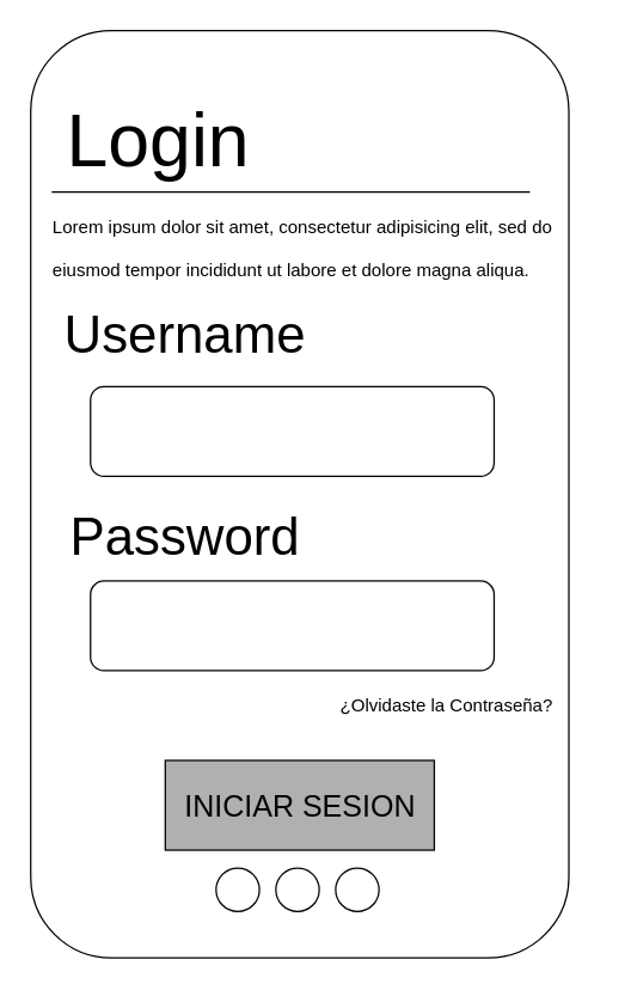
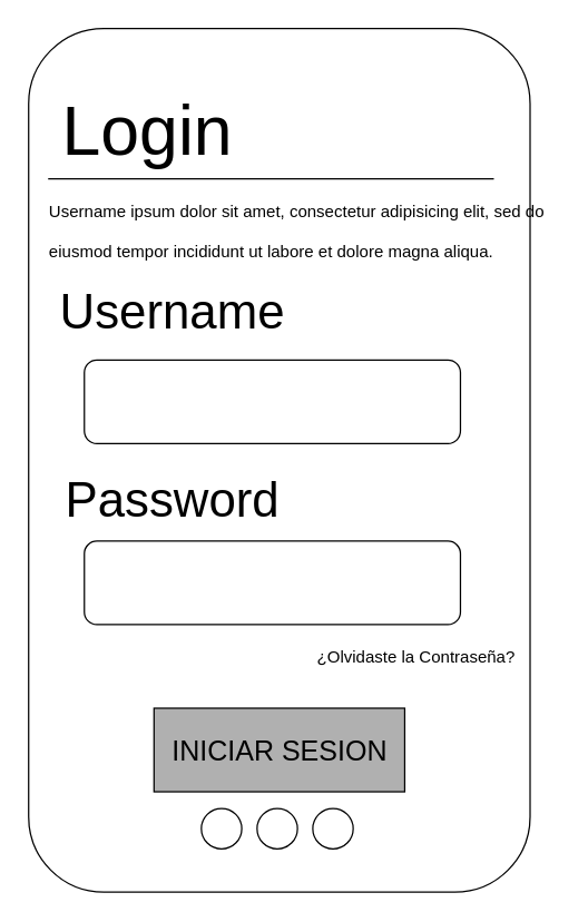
  <mxCell id="0" />
  <mxCell id="1" parent="0" />
  <mxCell id="2" value="" style="rounded=1;whiteSpace=wrap;html=1;" vertex="1" parent="1"><mxGeometry x="20" y="20" width="360" height="620" as="geometry" /></mxCell>
  <mxCell id="3" value="Login" style="text;html=1;align=center;verticalAlign=middle;resizable=0;points=[];autosize=1;strokeColor=none;fillColor=none;rotation=0;fontSize=50;" vertex="1" parent="1"><mxGeometry x="30" y="58" width="150" height="70" as="geometry" /></mxCell>
- <mxCell id="4" value="&lt;h1&gt;&lt;span style=&quot;background-color: initial; font-size: 12px; font-weight: normal;&quot;&gt;Lorem ipsum dolor sit amet, consectetur adipisicing elit, sed do eiusmod tempor incididunt ut labore et dolore magna aliqua.&lt;/span&gt;&lt;br&gt;&lt;/h1&gt;" style="text;html=1;strokeColor=none;fillColor=none;spacing=5;spacingTop=-20;whiteSpace=wrap;overflow=hidden;rounded=0;" vertex="1" parent="1"><mxGeometry x="30" y="128" width="370" height="80" as="geometry" /></mxCell>
+ <mxCell id="4" value="&lt;h1&gt;&lt;span style=&quot;background-color: initial; font-size: 12px; font-weight: normal;&quot;&gt;Username ipsum dolor sit amet, consectetur adipisicing elit, sed do eiusmod tempor incididunt ut labore et dolore magna aliqua.&lt;/span&gt;&lt;br&gt;&lt;/h1&gt;" style="text;html=1;strokeColor=none;fillColor=none;spacing=5;spacingTop=-20;whiteSpace=wrap;overflow=hidden;rounded=0;" vertex="1" parent="1"><mxGeometry x="30" y="128" width="370" height="80" as="geometry" /></mxCell>
  <mxCell id="5" value="" style="endArrow=none;html=1;rounded=0;" edge="1" parent="1"><mxGeometry width="50" height="50" relative="1" as="geometry"><mxPoint x="354" y="128" as="sourcePoint" /><mxPoint x="34" y="128" as="targetPoint" /></mxGeometry></mxCell>
  <mxCell id="6" value="" style="rounded=1;whiteSpace=wrap;html=1;" vertex="1" parent="1"><mxGeometry x="60" y="258" width="270" height="60" as="geometry" /></mxCell>
  <mxCell id="7" value="" style="rounded=1;whiteSpace=wrap;html=1;" vertex="1" parent="1"><mxGeometry x="60" y="388" width="270" height="60" as="geometry" /></mxCell>
  <mxCell id="8" value="Username" style="text;html=1;align=center;verticalAlign=middle;resizable=0;points=[];autosize=1;strokeColor=none;fillColor=none;rotation=0;fontSize=35;" vertex="1" parent="1"><mxGeometry x="33" y="193" width="180" height="60" as="geometry" /></mxCell>
  <mxCell id="9" value="Password" style="text;html=1;align=center;verticalAlign=middle;resizable=0;points=[];autosize=1;strokeColor=none;fillColor=none;rotation=0;fontSize=35;" vertex="1" parent="1"><mxGeometry x="33" y="328" width="180" height="60" as="geometry" /></mxCell>
  <mxCell id="10" value="" style="shape=image;verticalLabelPosition=bottom;labelBackgroundColor=default;verticalAlign=top;aspect=fixed;imageAspect=0;image=https://i.pinimg.com/564x/3d/09/81/3d09815500b9da2ea5823c0c735532ac.jpg;" vertex="1" parent="1"><mxGeometry x="290" y="403" width="30" height="30" as="geometry" /></mxCell>
  <mxCell id="11" value="&lt;font style=&quot;font-size: 12px;&quot;&gt;¿Olvidaste la Contraseña?&lt;/font&gt;" style="text;html=1;align=center;verticalAlign=middle;resizable=0;points=[];autosize=1;strokeColor=none;fillColor=none;rotation=0;fontSize=35;" vertex="1" parent="1"><mxGeometry x="213" y="433" width="170" height="60" as="geometry" /></mxCell>
  <mxCell id="12" value="" style="rounded=0;whiteSpace=wrap;html=1;fillColor=#b0b0b0;" vertex="1" parent="1"><mxGeometry x="110" y="508" width="180" height="60" as="geometry" /></mxCell>
  <mxCell id="13" value="INICIAR SESION" style="text;html=1;strokeColor=none;fillColor=none;align=center;verticalAlign=middle;whiteSpace=wrap;rounded=0;fontSize=20;" vertex="1" parent="1"><mxGeometry x="98.75" y="525.5" width="202.5" height="25" as="geometry" /></mxCell>
  <mxCell id="14" value="" style="ellipse;whiteSpace=wrap;html=1;aspect=fixed;" vertex="1" parent="1"><mxGeometry x="144" y="580" width="29" height="29" as="geometry" /></mxCell>
  <mxCell id="15" value="" style="ellipse;whiteSpace=wrap;html=1;aspect=fixed;" vertex="1" parent="1"><mxGeometry x="184" y="580" width="29" height="29" as="geometry" /></mxCell>
  <mxCell id="16" value="" style="ellipse;whiteSpace=wrap;html=1;aspect=fixed;" vertex="1" parent="1"><mxGeometry x="224" y="580" width="29" height="29" as="geometry" /></mxCell>
